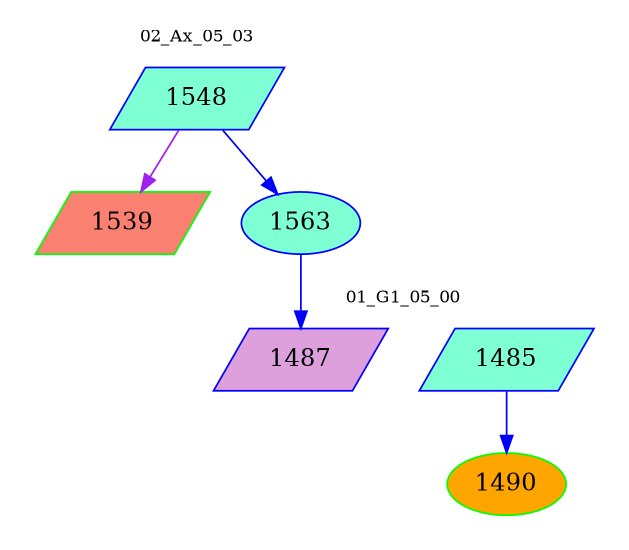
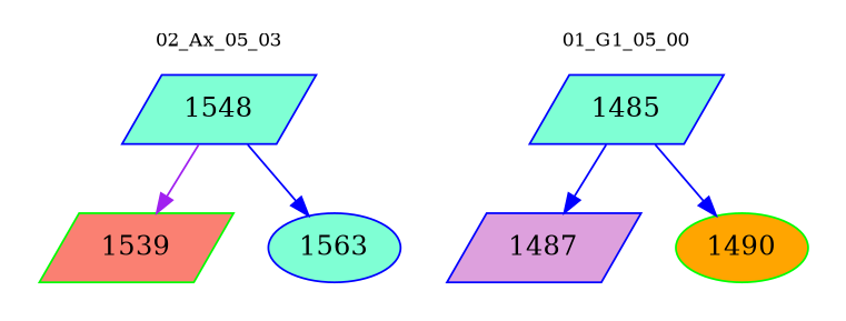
  digraph {
    node [color=blue fillcolor=aquamarine shape=parallelogram style=filled]
    edge [color=blue]
    n1 [label=1548]
    n2 [color=green fillcolor=salmon label=1539]
    n3 [label=1563 shape=ellipse]
    n4 [label=1485]
    n5 [fillcolor=plum label=1487]
    n6 [color=green fillcolor=orange label=1490 shape=ellipse]
    subgraph cluster_1 {
      color=white
      fontsize=10
      label="02_Ax_05_03"
      n1
      n2
      n3
    }
    subgraph cluster_2 {
      color=white
      fontsize=10
      label="01_G1_05_00"
      n4
      n5
      n6
    }
    n1 -> n2 [color=purple]
    n1 -> n3
-   n3 -> n5
+   n4 -> n5
    n4 -> n6
  }
